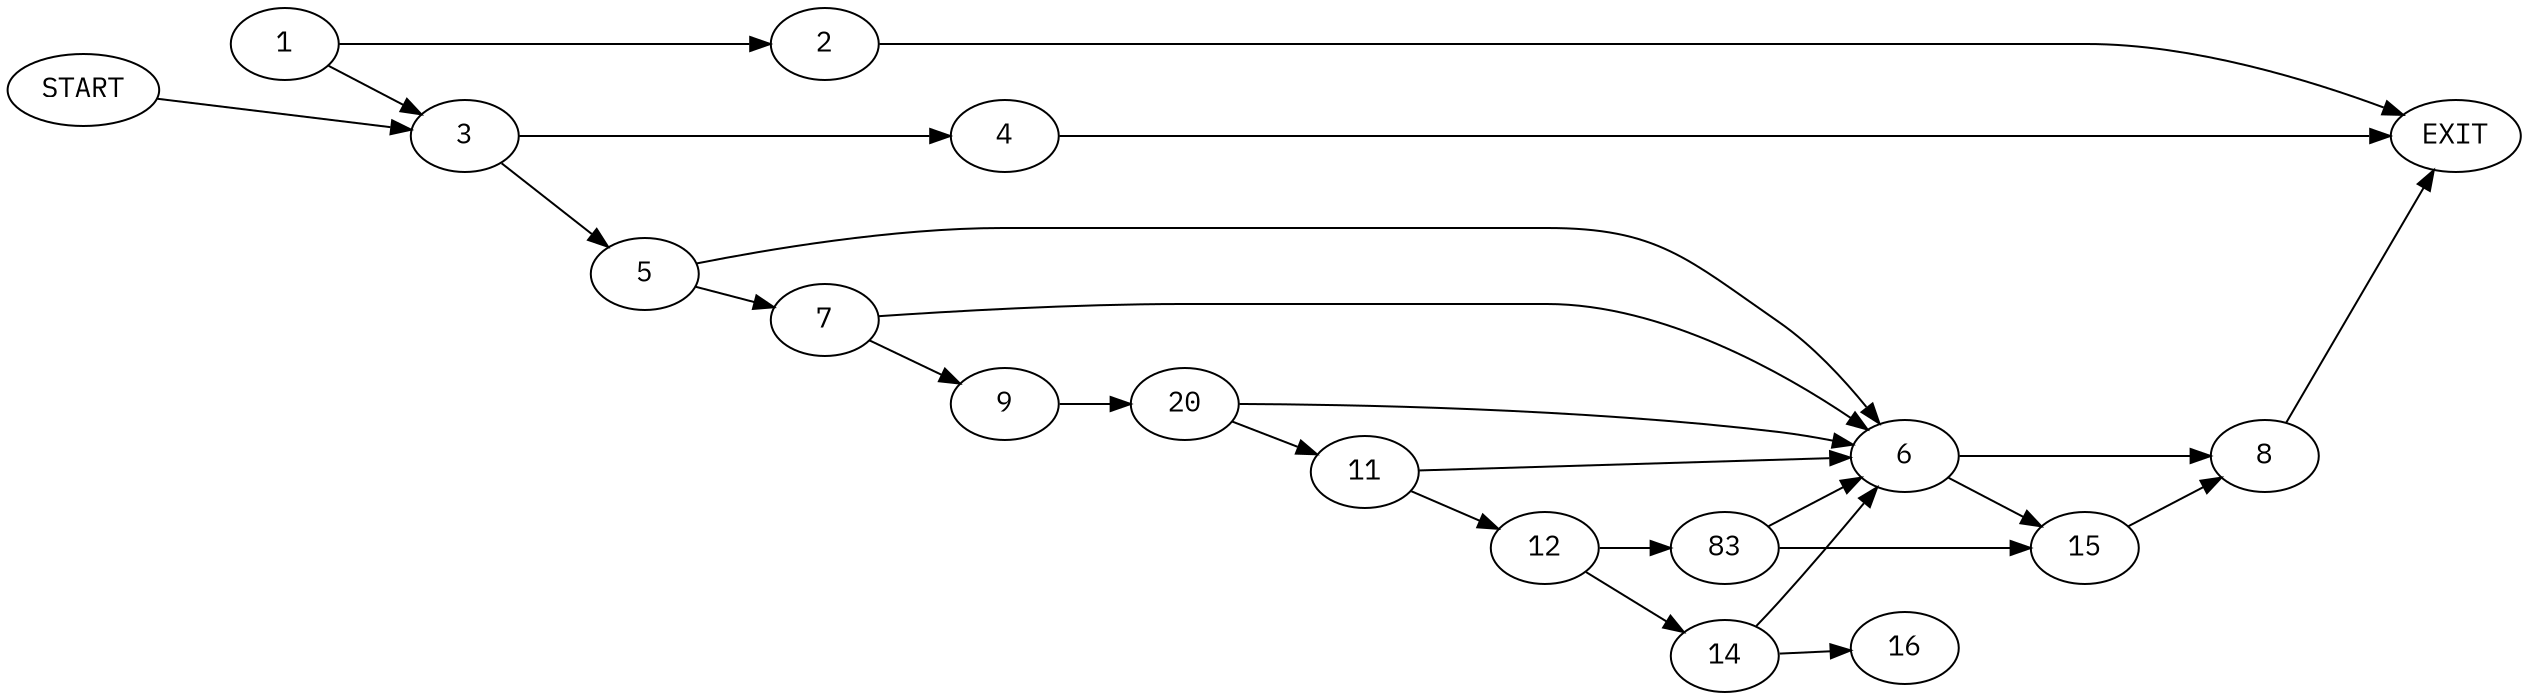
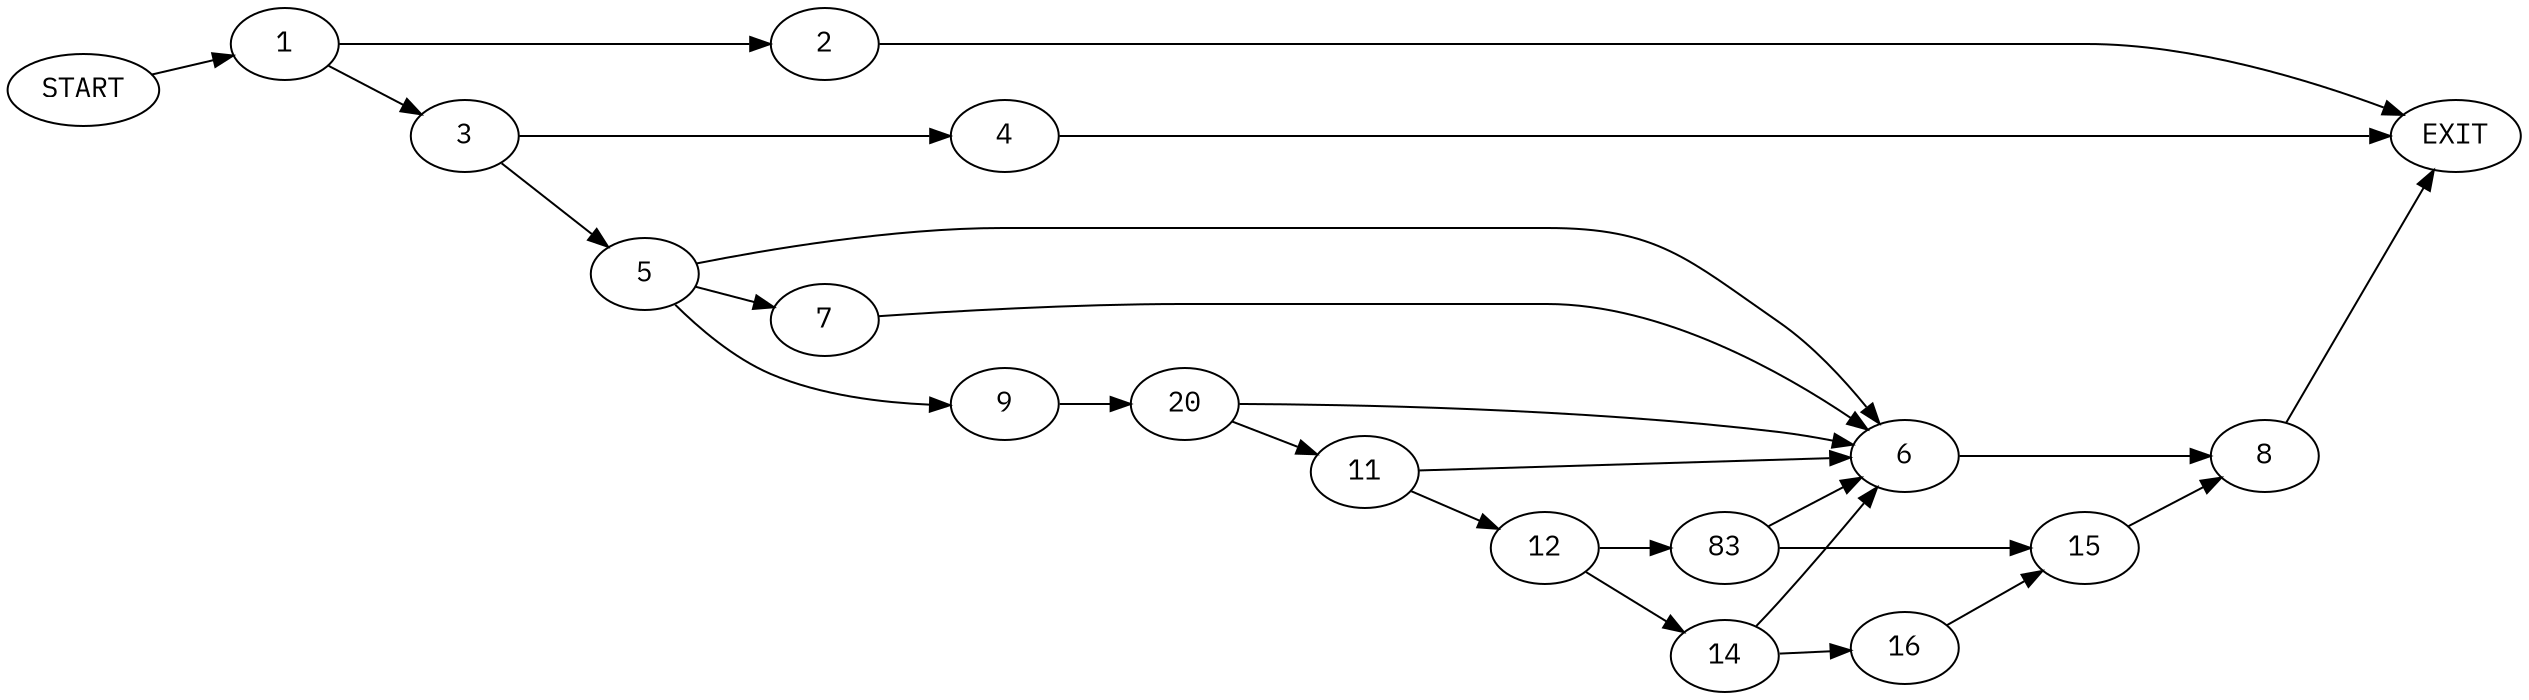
  digraph {
    fontname="IBM Plex Mono"
    rankdir=LR
    node [fontname="IBM Plex Mono"]
    edge [fontname="IBM Plex Mono"]
    n1 [label=START]
    1
    2
    3
    n5 [label=EXIT]
    4
    5
    6
    7
    8
    9
    n12 [label=20]
    11
    12
    n15 [label=83]
    14
    15
    16
-   n1 -> 3
+   n1 -> 1
    1 -> 2
    1 -> 3
    2 -> n5
    3 -> 4
    3 -> 5
    4 -> n5
    5 -> 6
    5 -> 7
    6 -> 8
    7 -> 6
-   7 -> 9
+   5 -> 9
    8 -> n5
    9 -> n12
    n12 -> 6
    n12 -> 11
    11 -> 6
    11 -> 12
    12 -> n15
    12 -> 14
    n15 -> 6
    n15 -> 15
    14 -> 6
    14 -> 16
    15 -> 8
-   6 -> 15
+   16 -> 15
  }
